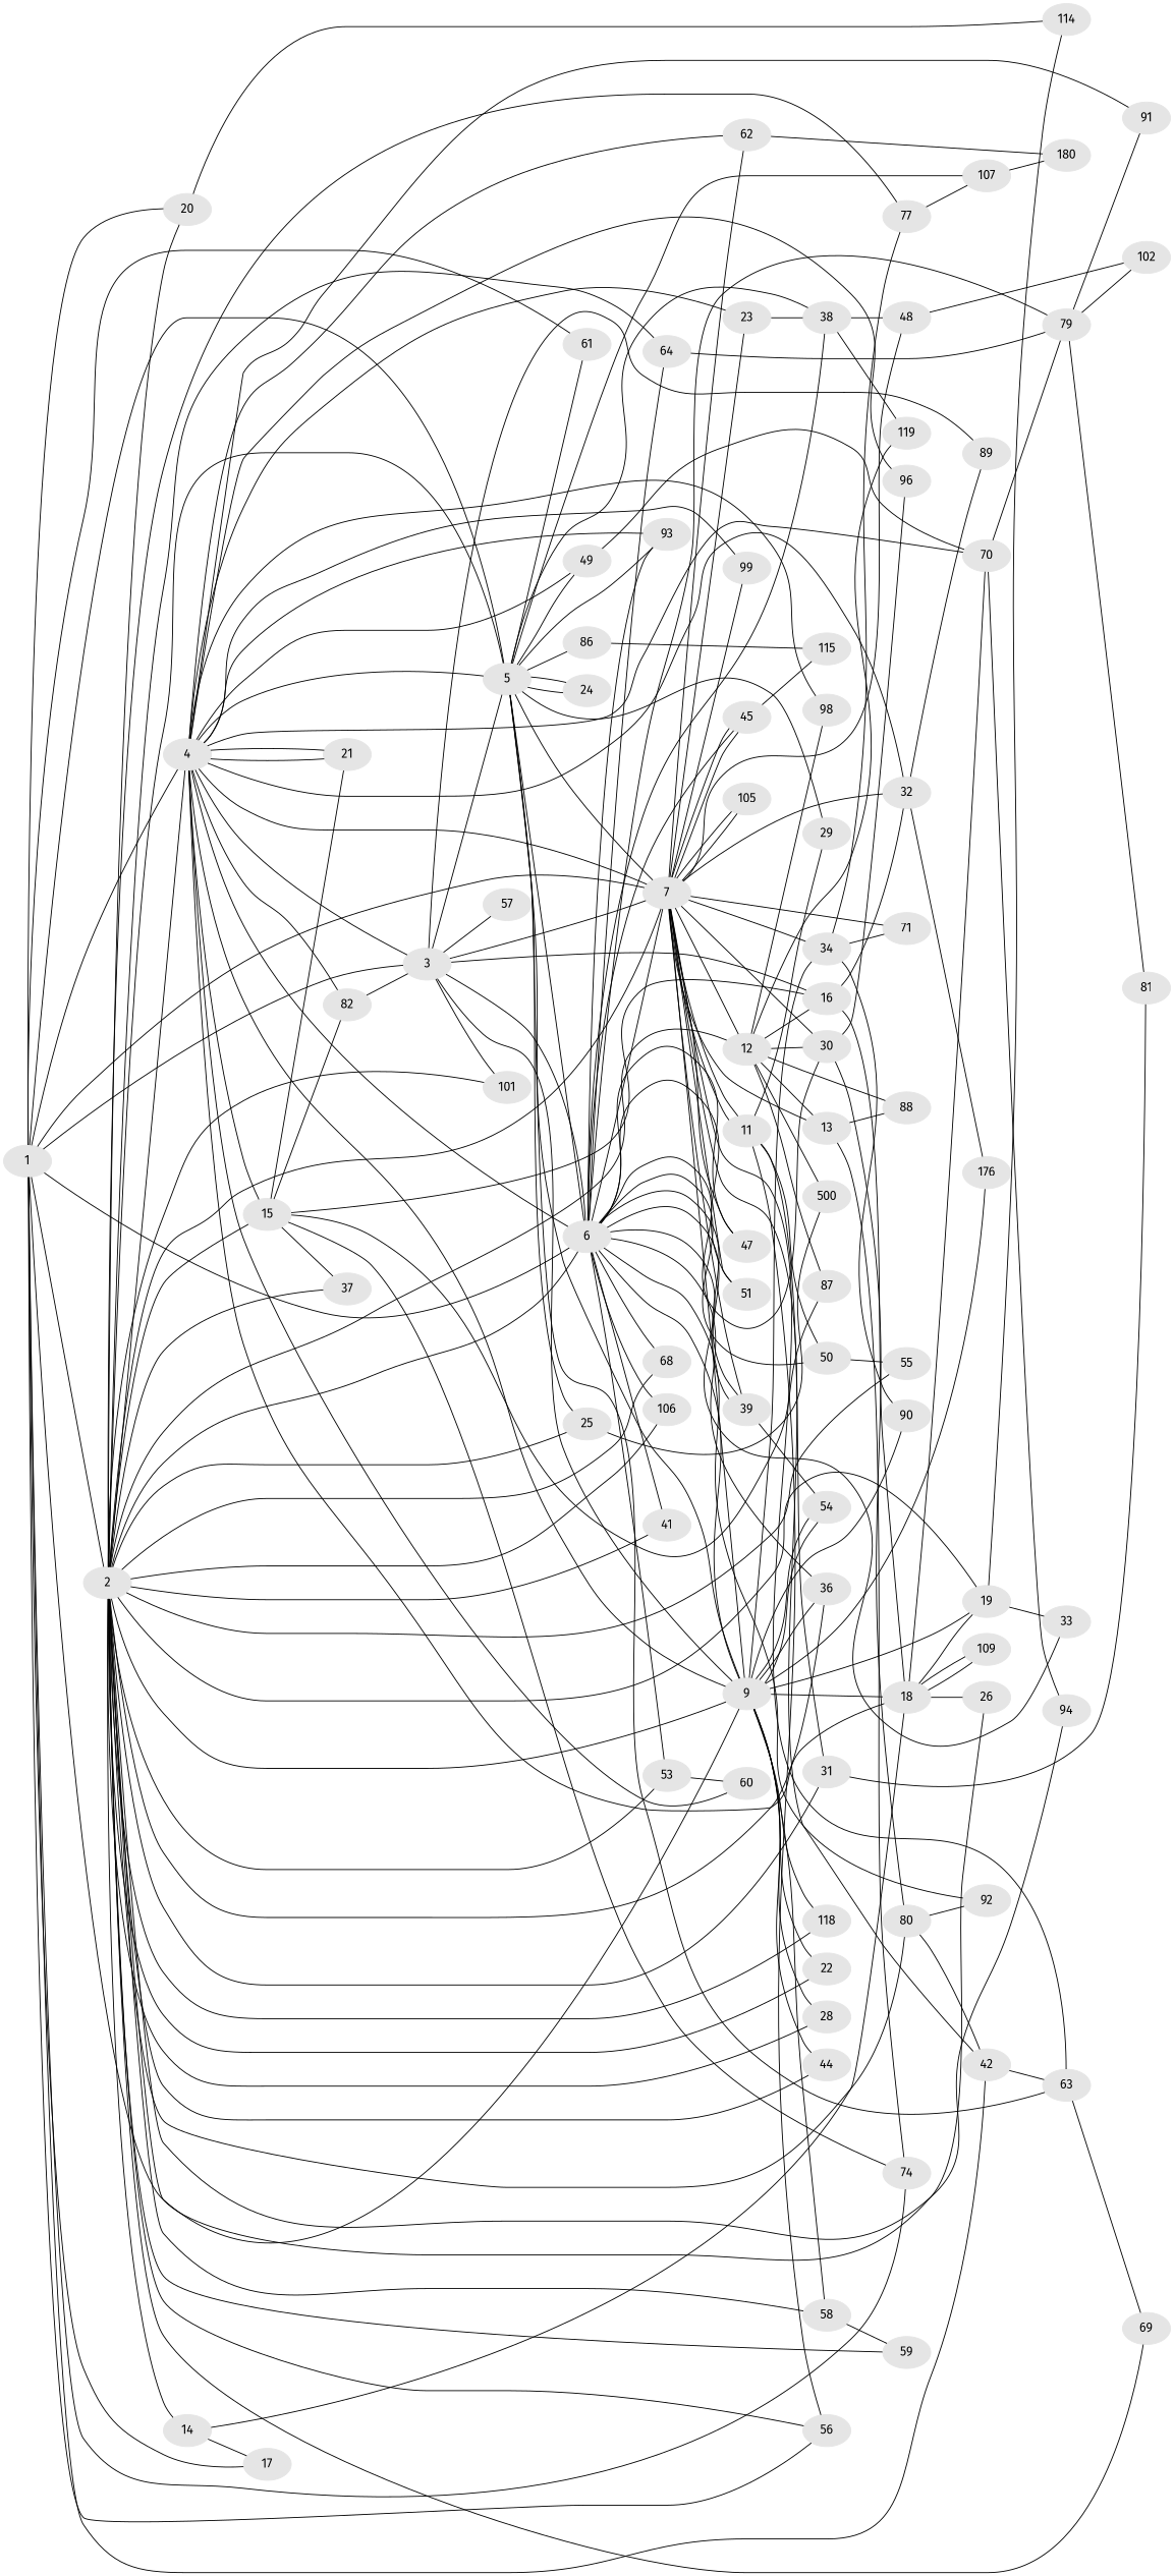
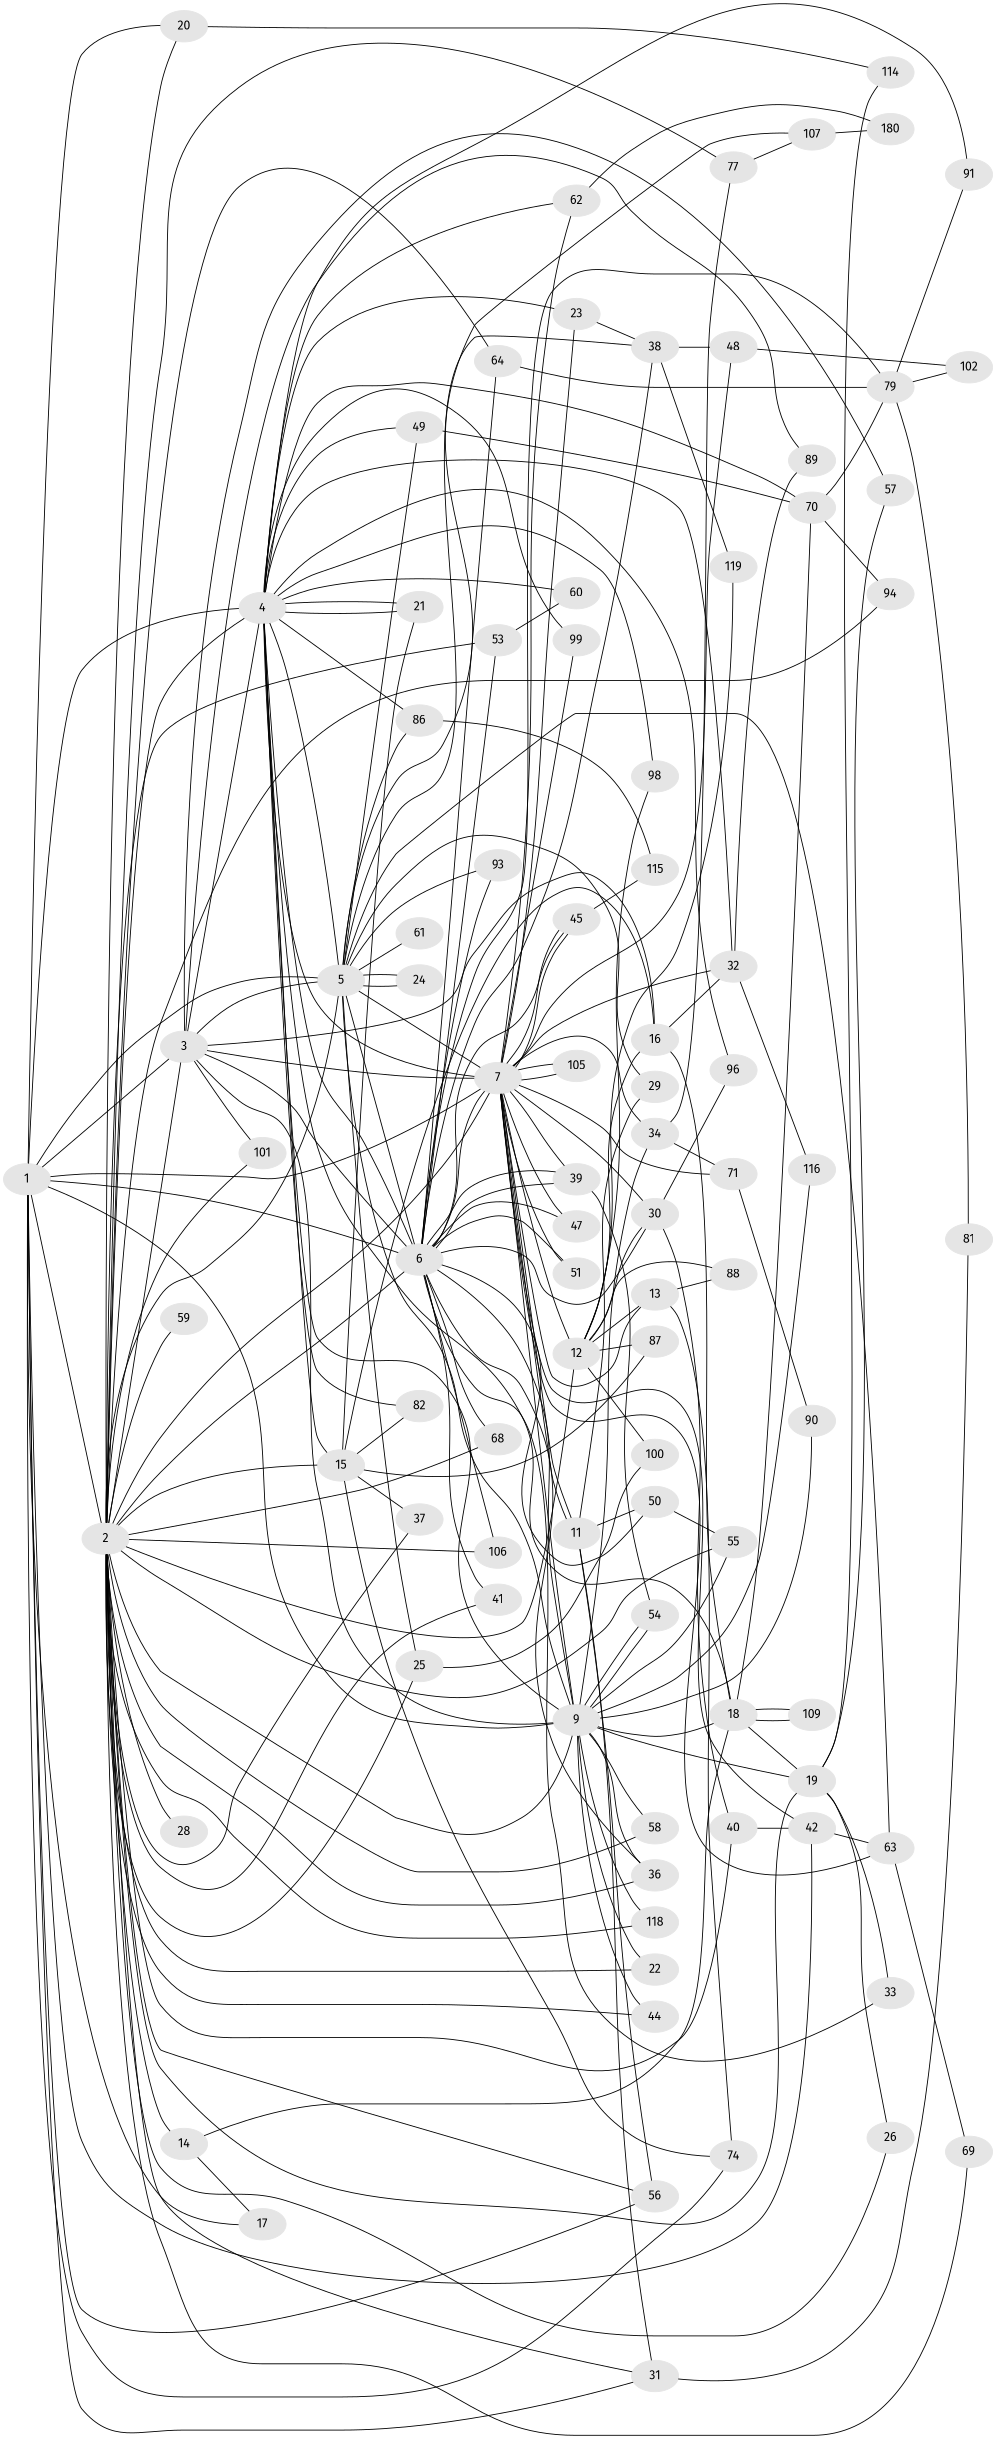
  graph {
    fontname="Fira Sans"
    rankdir=LR
    node [color=gray90 fontname="Fira Sans" style=filled]
    edge [fontname="Fira Sans"]
    1 [super="+43"]
    2 [super="+10"]
    3
    4 [super="+72"]
    5 [super="+8"]
    6 [super="+27"]
    7 [super="+117"]
    9 [super="+66"]
    17
    20
    42
    56 [super="+84"]
    61
    74 [super="+103"]
    12 [super="+78"]
    14
    15 [super="+35"]
    19 [super="+95"]
    22
    25
    26
    28 [super="+67"]
    31
    36 [super="+111"]
    37
-   40 [super="+52" label=80]
+   40 [super="+52"]
    41
    44
    53
    55
    58 [super="+97"]
    59
    64
    68
    69
    77
    94
    101
    106
    118
    16 [super="+112"]
    57
    89
    18 [super="+65"]
    21
    23
    32 [super="+80"]
    49
    60
    62
    70 [super="+113"]
    82
    86 [super="+108"]
    91
    96
    98
    99
    24
    29
    38 [super="+83"]
    63 [super="+75"]
    93
    107
    30 [super="+73"]
    33
    39 [super="+104"]
    45 [super="+76"]
    47
    50
    51
    79 [super="+85"]
-   92
    11 [super="+46"]
    13
    34
    48
    71
    105
    54
    90
-   116 [label=176]
+   116
    114
    87
    88
-   100 [label=500]
+   100
    119
    81
    109
    n89 [label=180]
    115
    102
    1 -- 2 [weight=2]
    1 -- 3
    1 -- 4
    1 -- 5 [weight=2]
    1 -- 6 [weight=3]
    1 -- 7
    1 -- 9
    1 -- 17
    1 -- 20
    1 -- 42
    1 -- 56
-   1 -- 61
+   1 -- 31
    1 -- 74
-   82 -- 3 [weight=2]
+   2 -- 3 [weight=2]
    2 -- 4 [weight=2]
    2 -- 5 [weight=4]
    2 -- 6 [weight=2]
    2 -- 7 [weight=2]
    2 -- 9 [weight=2]
    2 -- 20
    2 -- 56
    2 -- 12
    2 -- 14 [weight=2]
    2 -- 15 [weight=2]
    2 -- 19
    2 -- 22
    2 -- 25
    2 -- 26
    2 -- 28 [weight=2]
    2 -- 31 [weight=2]
    2 -- 36
    2 -- 37
    2 -- 40
    2 -- 41
    2 -- 44
    2 -- 53
    2 -- 55
    2 -- 58
    2 -- 59
    2 -- 64
    2 -- 68
    2 -- 69
    2 -- 77
    2 -- 94
    2 -- 101
    2 -- 106
    2 -- 118
    3 -- 4
    3 -- 5 [weight=2]
    3 -- 6
    3 -- 7
    3 -- 9
    3 -- 101
    3 -- 16
    3 -- 57
    3 -- 89
    4 -- 5 [weight=2]
    4 -- 6
    4 -- 7
    4 -- 9
    4 -- 15
    4 -- 18
    4 -- 21
    4 -- 21
    4 -- 23
    4 -- 32
    4 -- 49
    4 -- 60
    4 -- 62
    4 -- 70
    4 -- 82
-   4 -- 93
+   4 -- 86
    4 -- 91
    4 -- 96
    4 -- 98
    4 -- 99
    5 -- 6 [weight=2]
    5 -- 7 [weight=2]
    5 -- 9 [weight=2]
    5 -- 61
    5 -- 25
    5 -- 49
    5 -- 86
    5 -- 24
    5 -- 24
    5 -- 29
    5 -- 38
    5 -- 63
    5 -- 93
    5 -- 107
    6 -- 7
    6 -- 9
    6 -- 36
    6 -- 41
    6 -- 53
    6 -- 64
    6 -- 68
    6 -- 106
    6 -- 38
    6 -- 93
    6 -- 30
    6 -- 33
    6 -- 39
    6 -- 39
    6 -- 45
    6 -- 47
    6 -- 50
    6 -- 51
    6 -- 79
-   6 -- 92
    7 -- 9
    7 -- 42
    7 -- 12
    7 -- 23
    7 -- 32
    7 -- 62
    7 -- 99
    7 -- 63
    7 -- 30
    7 -- 39
    7 -- 45
    7 -- 45
    7 -- 47
    7 -- 51
    7 -- 11
    7 -- 11
    7 -- 13
    7 -- 34
    7 -- 48
    7 -- 71
    7 -- 105
    7 -- 105
    9 -- 19
    9 -- 22
-   9 -- 28
+   9 -- 55
    9 -- 36
    9 -- 44
    9 -- 58 [weight=2]
    9 -- 118
    9 -- 18
    9 -- 34
    9 -- 54
    9 -- 54
    9 -- 90
    9 -- 116
    20 -- 114
    42 -- 63
    12 -- 16
    12 -- 98
    12 -- 30
    12 -- 13
    12 -- 87
    12 -- 88
    12 -- 100
    12 -- 119
    14 -- 17
    14 -- 18
    15 -- 74
    15 -- 37
    15 -- 16
    15 -- 21
    15 -- 82
    15 -- 87
+   19 -- 57
    19 -- 33
    19 -- 114
    25 -- 100
    31 -- 81
    40 -- 42
-   40 -- 92
    53 -- 60
-   58 -- 59
    64 -- 79
    77 -- 107
    16 -- 18
    16 -- 32
    18 -- 19
-   18 -- 26
+   19 -- 26
    18 -- 70
    18 -- 109
    18 -- 109
    23 -- 38
    32 -- 89
    32 -- 116
    49 -- 70
    62 -- n89
    70 -- 94
    70 -- 79
    86 -- 115
    38 -- 48
    38 -- 119
    63 -- 69
    107 -- n89
    30 -- 40
    30 -- 96
    39 -- 54
    45 -- 115
    50 -- 55
    79 -- 91
    79 -- 81
    79 -- 102
    11 -- 56
    11 -- 31
    11 -- 29
    11 -- 50
    13 -- 74
    13 -- 88
    34 -- 77
    34 -- 71
-   34 -- 90
+   71 -- 90
    48 -- 102
  }
